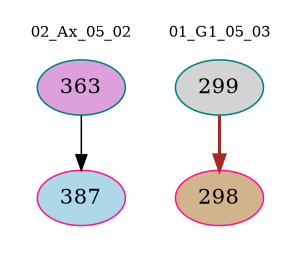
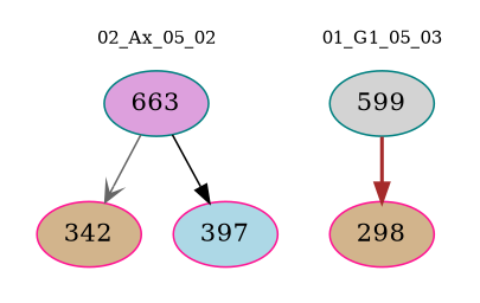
  digraph {
    node [color=deeppink fillcolor=tan style=filled]
    edge [arrowhead=normal style=solid]
-   n1 [color=teal fillcolor=plum label=363]
-   n3 [fillcolor=lightblue label=387]
-   n4 [color=teal fillcolor=lightgrey label=299]
+   n1 [color=teal fillcolor=plum label=663]
+   n2 [label=342]
+   n3 [fillcolor=lightblue label=397]
+   n4 [color=teal fillcolor=lightgrey label=599]
    n5 [label=298]
    subgraph cluster_1 {
      color=white
      fontsize=10
      label="02_Ax_05_02"
      n1
+     n2
      n3
    }
    subgraph cluster_2 {
      color=white
      fontsize=10
      label="01_G1_05_03"
      n4
      n5
    }
+   n1 -> n2 [arrowhead=vee color=gray40]
    n1 -> n3 [color=black]
    n4 -> n5 [color=brown style=bold]
  }
